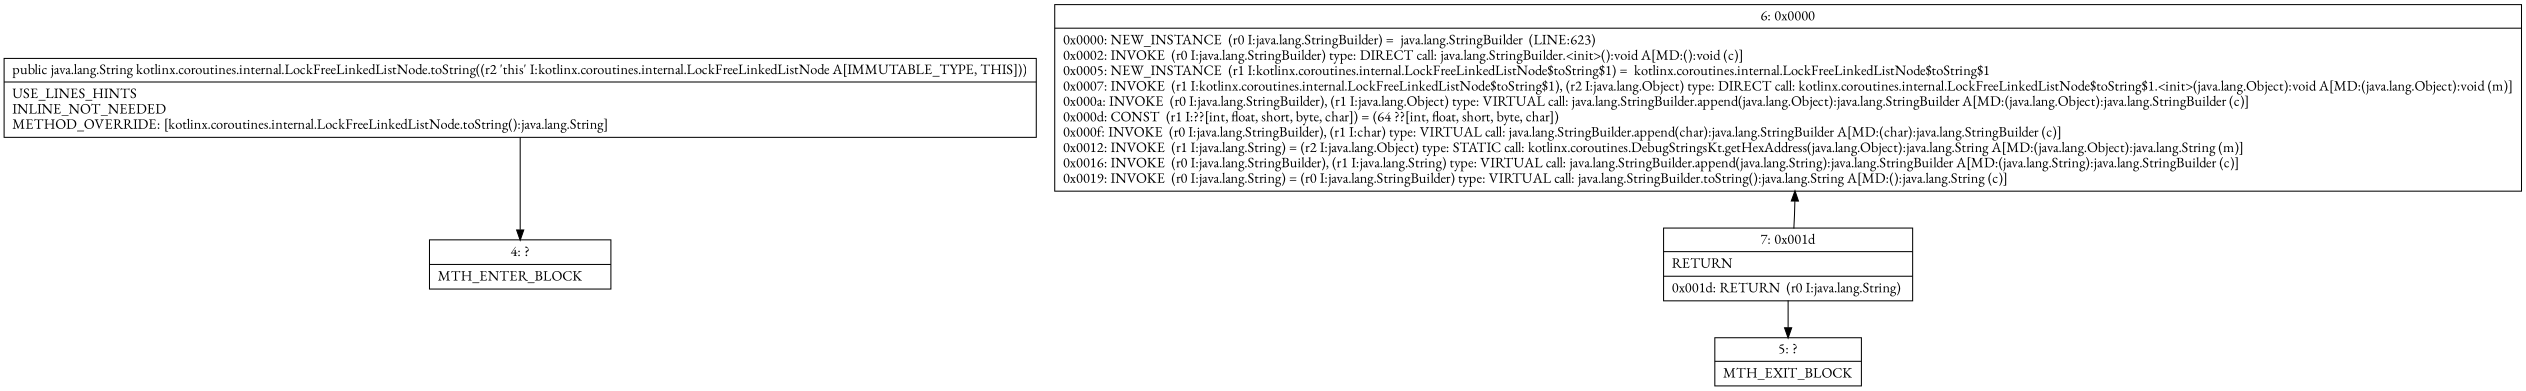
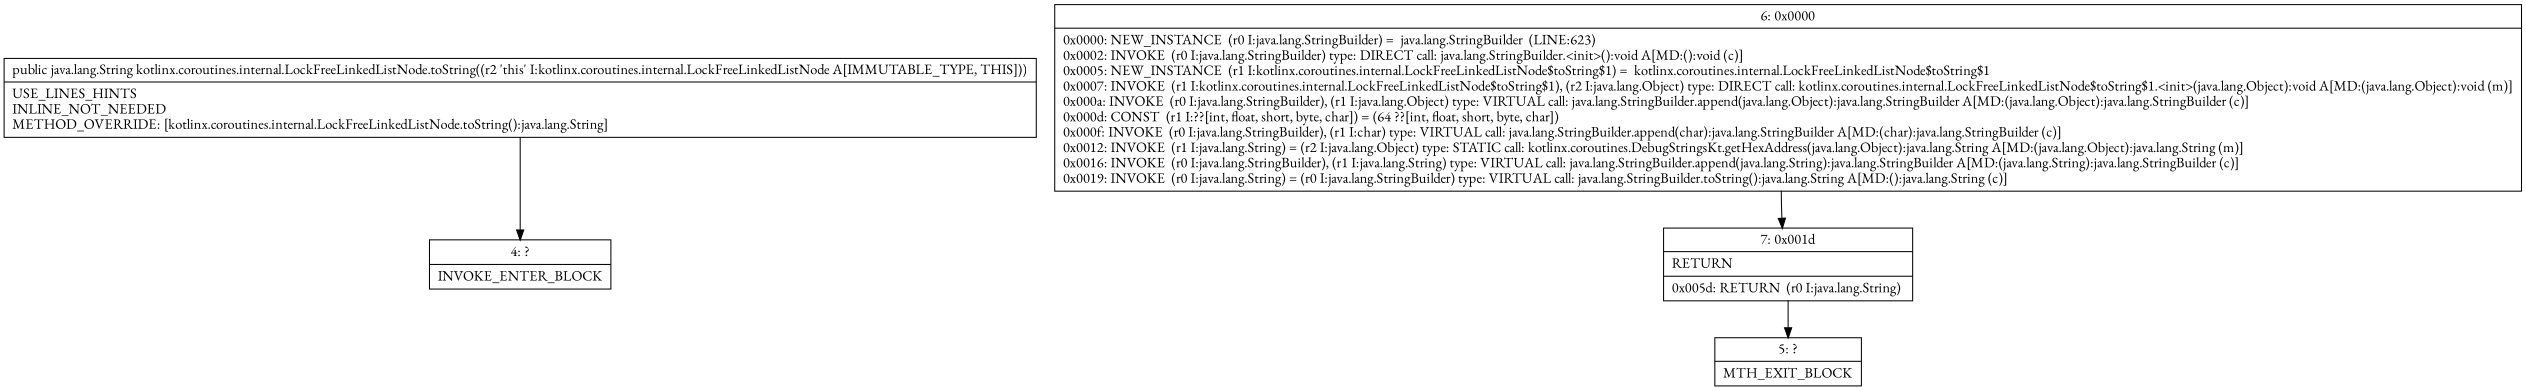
  digraph {
    fontname="EB Garamond"
    node [fontname="EB Garamond" shape=record]
    edge [fontname="EB Garamond"]
-   n1 [label="{4\:\ ?|MTH_ENTER_BLOCK\l}"]
+   n1 [label="{4\:\ ?|INVOKE_ENTER_BLOCK\l}"]
    n2 [label="{6\:\ 0x0000|0x0000: NEW_INSTANCE  (r0 I:java.lang.StringBuilder) =  java.lang.StringBuilder  (LINE:623)\l0x0002: INVOKE  (r0 I:java.lang.StringBuilder) type: DIRECT call: java.lang.StringBuilder.\<init\>():void A[MD:():void (c)]\l0x0005: NEW_INSTANCE  (r1 I:kotlinx.coroutines.internal.LockFreeLinkedListNode$toString$1) =  kotlinx.coroutines.internal.LockFreeLinkedListNode$toString$1 \l0x0007: INVOKE  (r1 I:kotlinx.coroutines.internal.LockFreeLinkedListNode$toString$1), (r2 I:java.lang.Object) type: DIRECT call: kotlinx.coroutines.internal.LockFreeLinkedListNode$toString$1.\<init\>(java.lang.Object):void A[MD:(java.lang.Object):void (m)]\l0x000a: INVOKE  (r0 I:java.lang.StringBuilder), (r1 I:java.lang.Object) type: VIRTUAL call: java.lang.StringBuilder.append(java.lang.Object):java.lang.StringBuilder A[MD:(java.lang.Object):java.lang.StringBuilder (c)]\l0x000d: CONST  (r1 I:??[int, float, short, byte, char]) = (64 ??[int, float, short, byte, char]) \l0x000f: INVOKE  (r0 I:java.lang.StringBuilder), (r1 I:char) type: VIRTUAL call: java.lang.StringBuilder.append(char):java.lang.StringBuilder A[MD:(char):java.lang.StringBuilder (c)]\l0x0012: INVOKE  (r1 I:java.lang.String) = (r2 I:java.lang.Object) type: STATIC call: kotlinx.coroutines.DebugStringsKt.getHexAddress(java.lang.Object):java.lang.String A[MD:(java.lang.Object):java.lang.String (m)]\l0x0016: INVOKE  (r0 I:java.lang.StringBuilder), (r1 I:java.lang.String) type: VIRTUAL call: java.lang.StringBuilder.append(java.lang.String):java.lang.StringBuilder A[MD:(java.lang.String):java.lang.StringBuilder (c)]\l0x0019: INVOKE  (r0 I:java.lang.String) = (r0 I:java.lang.StringBuilder) type: VIRTUAL call: java.lang.StringBuilder.toString():java.lang.String A[MD:():java.lang.String (c)]\l}"]
-   n3 [label="{7\:\ 0x001d|RETURN\l|0x001d: RETURN  (r0 I:java.lang.String) \l}"]
+   n3 [label="{7\:\ 0x001d|RETURN\l|0x005d: RETURN  (r0 I:java.lang.String) \l}"]
    n4 [label="{5\:\ ?|MTH_EXIT_BLOCK\l}"]
    n5 [label="{public java.lang.String kotlinx.coroutines.internal.LockFreeLinkedListNode.toString((r2 'this' I:kotlinx.coroutines.internal.LockFreeLinkedListNode A[IMMUTABLE_TYPE, THIS]))  | USE_LINES_HINTS\lINLINE_NOT_NEEDED\lMETHOD_OVERRIDE: [kotlinx.coroutines.internal.LockFreeLinkedListNode.toString():java.lang.String]\l}"]
-   n3 -> n2
+   n2 -> n3
    n3 -> n4
    n5 -> n1
  }
